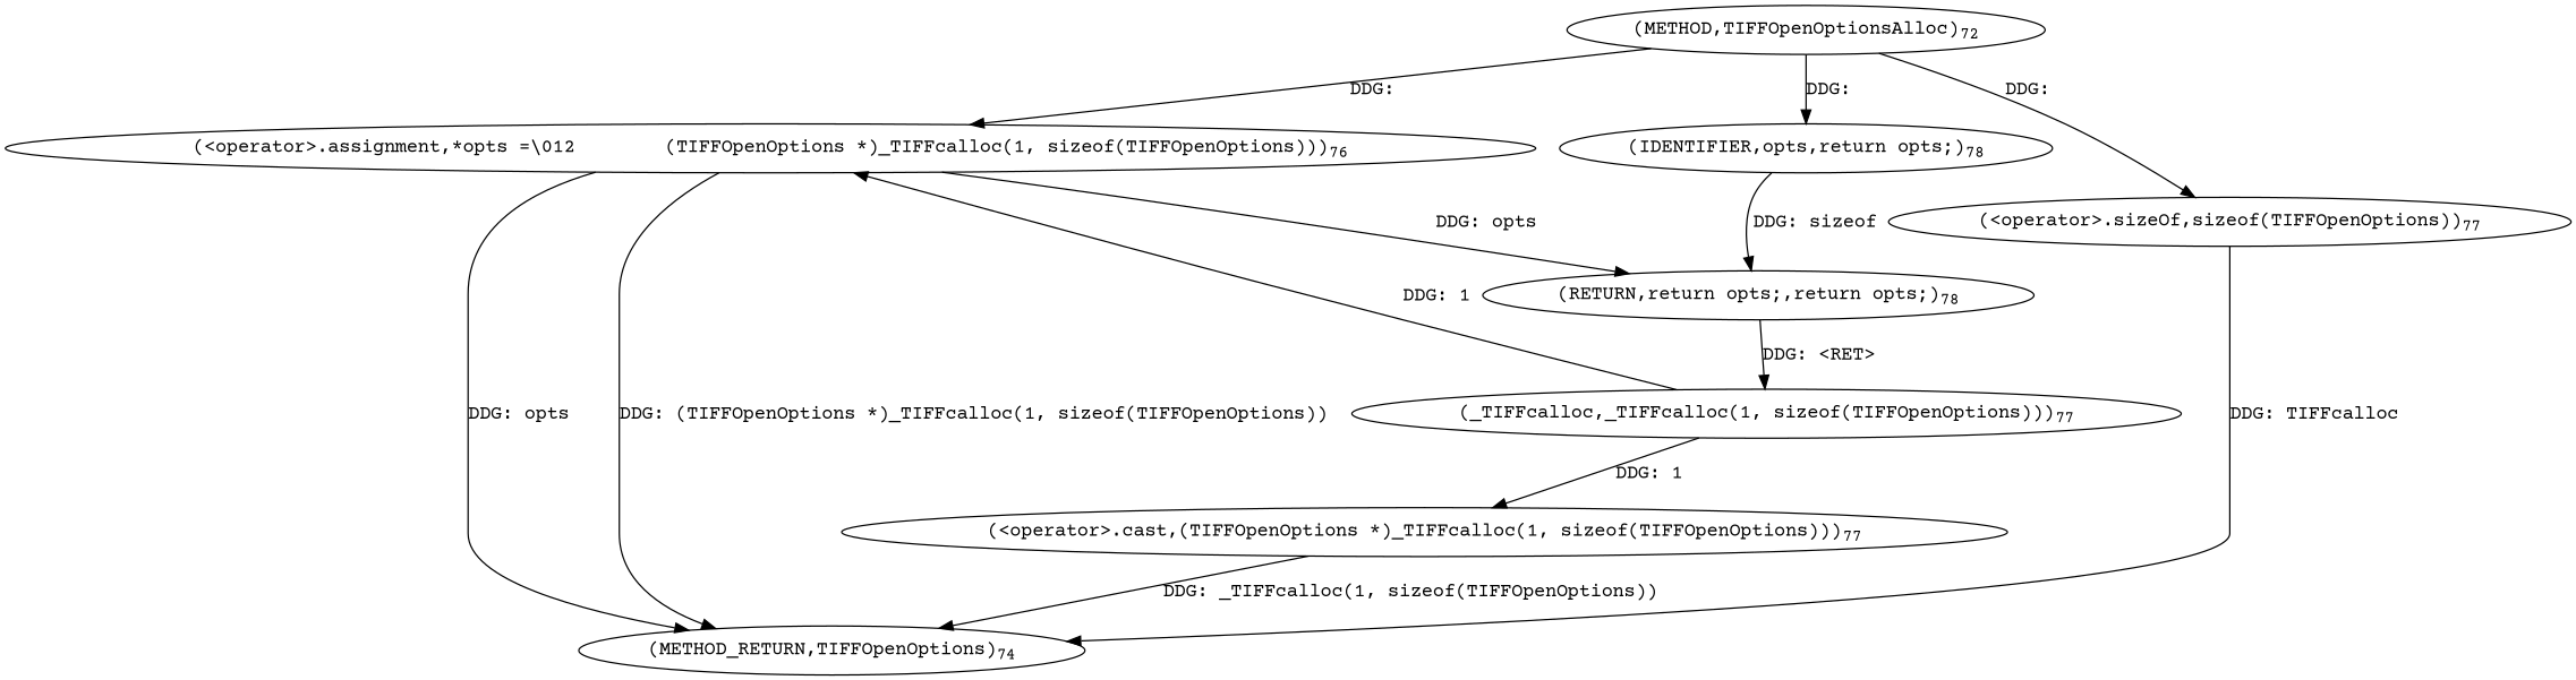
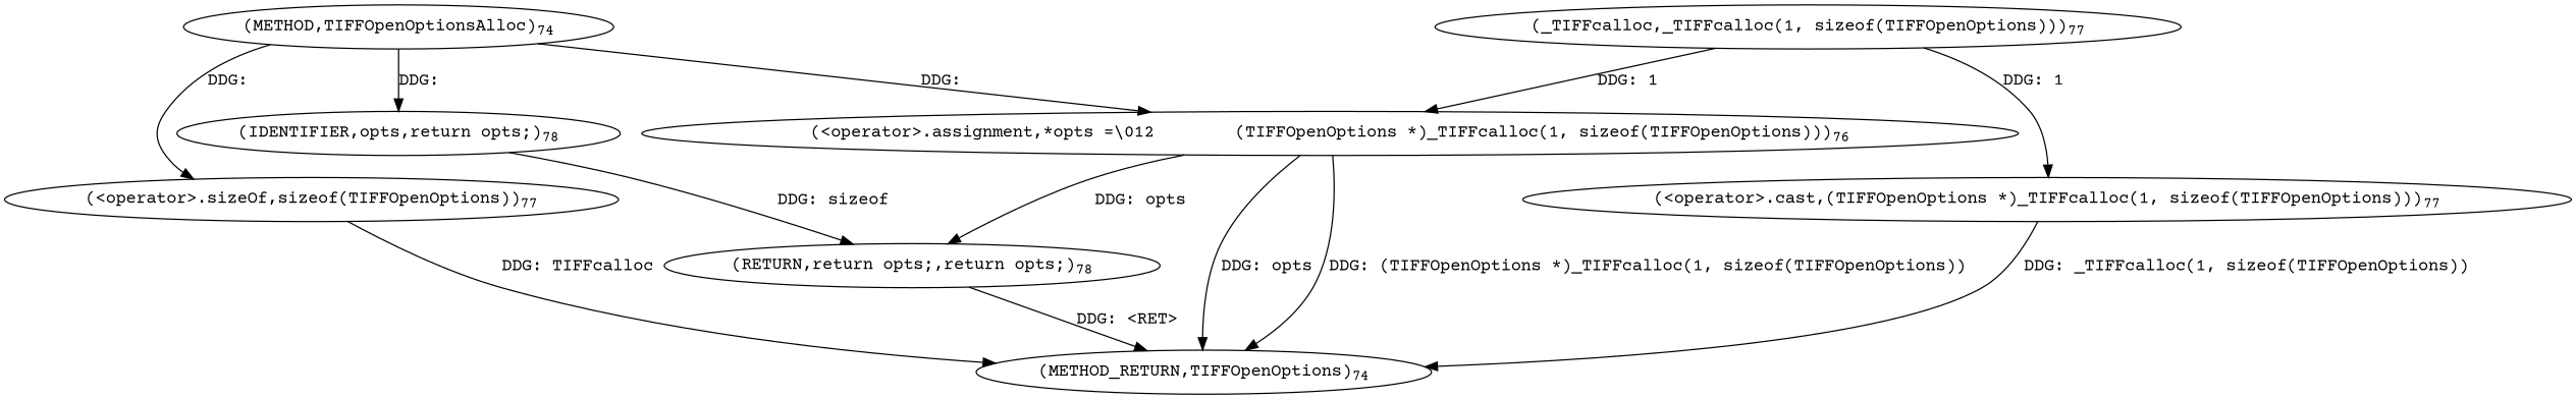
  digraph {
    fontname="Courier Prime"
    node [fontname="Courier Prime"]
    edge [fontname="Courier Prime"]
-   n1 [label=<(METHOD,TIFFOpenOptionsAlloc)<SUB>72</SUB>>]
+   n1 [label=<(METHOD,TIFFOpenOptionsAlloc)<SUB>74</SUB>>]
    n2 [label=<(&lt;operator&gt;.assignment,*opts =\012        (TIFFOpenOptions *)_TIFFcalloc(1, sizeof(TIFFOpenOptions)))<SUB>76</SUB>>]
    n3 [label=<(IDENTIFIER,opts,return opts;)<SUB>78</SUB>>]
    n4 [label=<(&lt;operator&gt;.sizeOf,sizeof(TIFFOpenOptions))<SUB>77</SUB>>]
    n5 [label=<(METHOD_RETURN,TIFFOpenOptions)<SUB>74</SUB>>]
    n6 [label=<(RETURN,return opts;,return opts;)<SUB>78</SUB>>]
    n7 [label=<(_TIFFcalloc,_TIFFcalloc(1, sizeof(TIFFOpenOptions)))<SUB>77</SUB>>]
    n8 [label=<(&lt;operator&gt;.cast,(TIFFOpenOptions *)_TIFFcalloc(1, sizeof(TIFFOpenOptions)))<SUB>77</SUB>>]
    n1 -> n2 [label="DDG: "]
    n1 -> n3 [label="DDG: "]
    n1 -> n4 [label="DDG: "]
    n2 -> n5 [label="DDG: opts"]
    n2 -> n5 [label="DDG: (TIFFOpenOptions *)_TIFFcalloc(1, sizeof(TIFFOpenOptions))"]
    n2 -> n6 [label="DDG: opts"]
    n3 -> n6 [label="DDG: sizeof"]
    n4 -> n5 [label="DDG: TIFFcalloc"]
-   n6 -> n7 [label="DDG: &lt;RET&gt;"]
+   n6 -> n5 [label="DDG: &lt;RET&gt;"]
    n7 -> n2 [label="DDG: 1"]
    n7 -> n8 [label="DDG: 1"]
    n8 -> n5 [label="DDG: _TIFFcalloc(1, sizeof(TIFFOpenOptions))"]
  }
